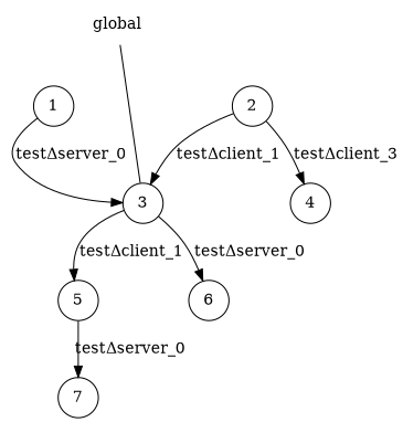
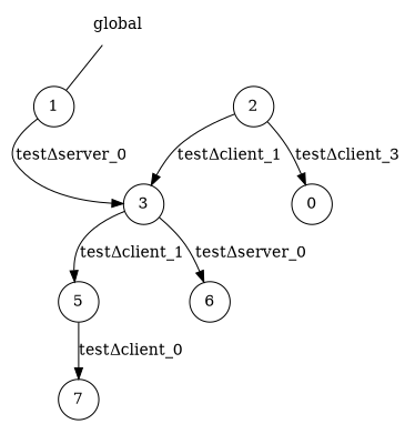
  digraph {
    rankdir=TB
    node [shape=circle]
    n1 [label=global shape=plaintext]
    n2 [label=1]
    n3 [label=3]
    n4 [label=5]
    n5 [label=7]
    n6 [label=6]
    n7 [label=2]
-   n8 [label=4]
-   n1 -> n3 [arrowhead=none]
+   n8 [label=0]
+   n1 -> n2 [arrowhead=none]
    n2 -> n3 [label="testΔserver_0"]
    n3 -> n4 [label="testΔclient_1"]
    n3 -> n6 [label="testΔserver_0"]
-   n4 -> n5 [label="testΔserver_0"]
+   n4 -> n5 [label="testΔclient_0"]
    n7 -> n3 [label="testΔclient_1"]
    n7 -> n8 [label="testΔclient_3"]
  }
